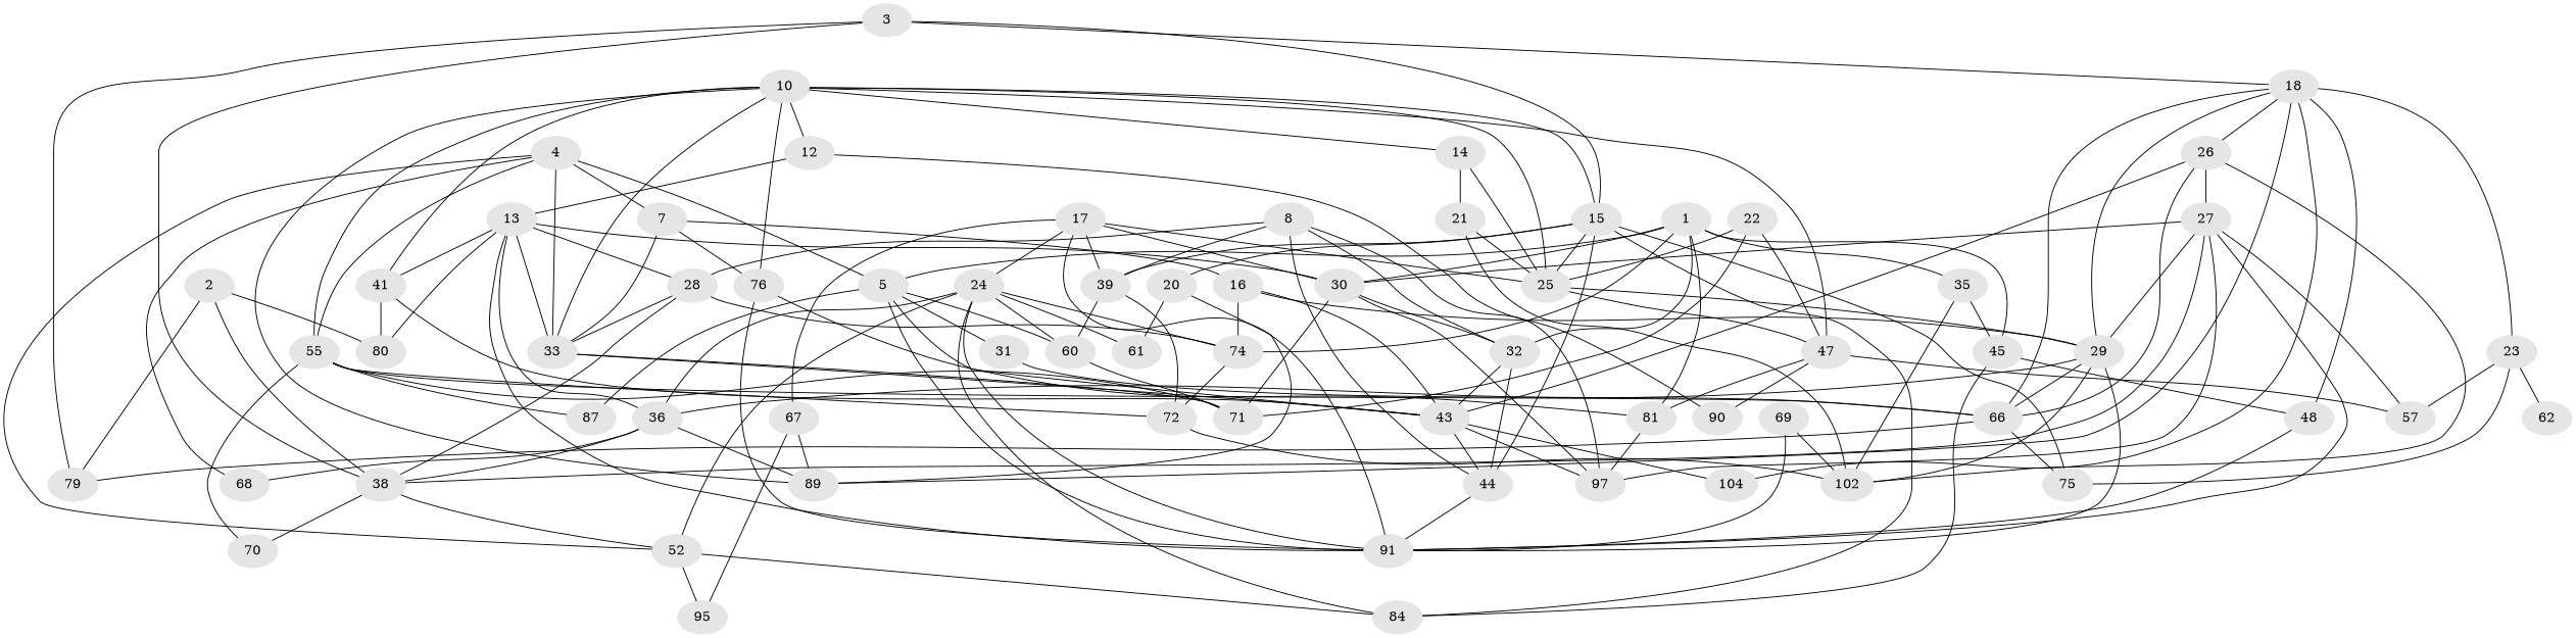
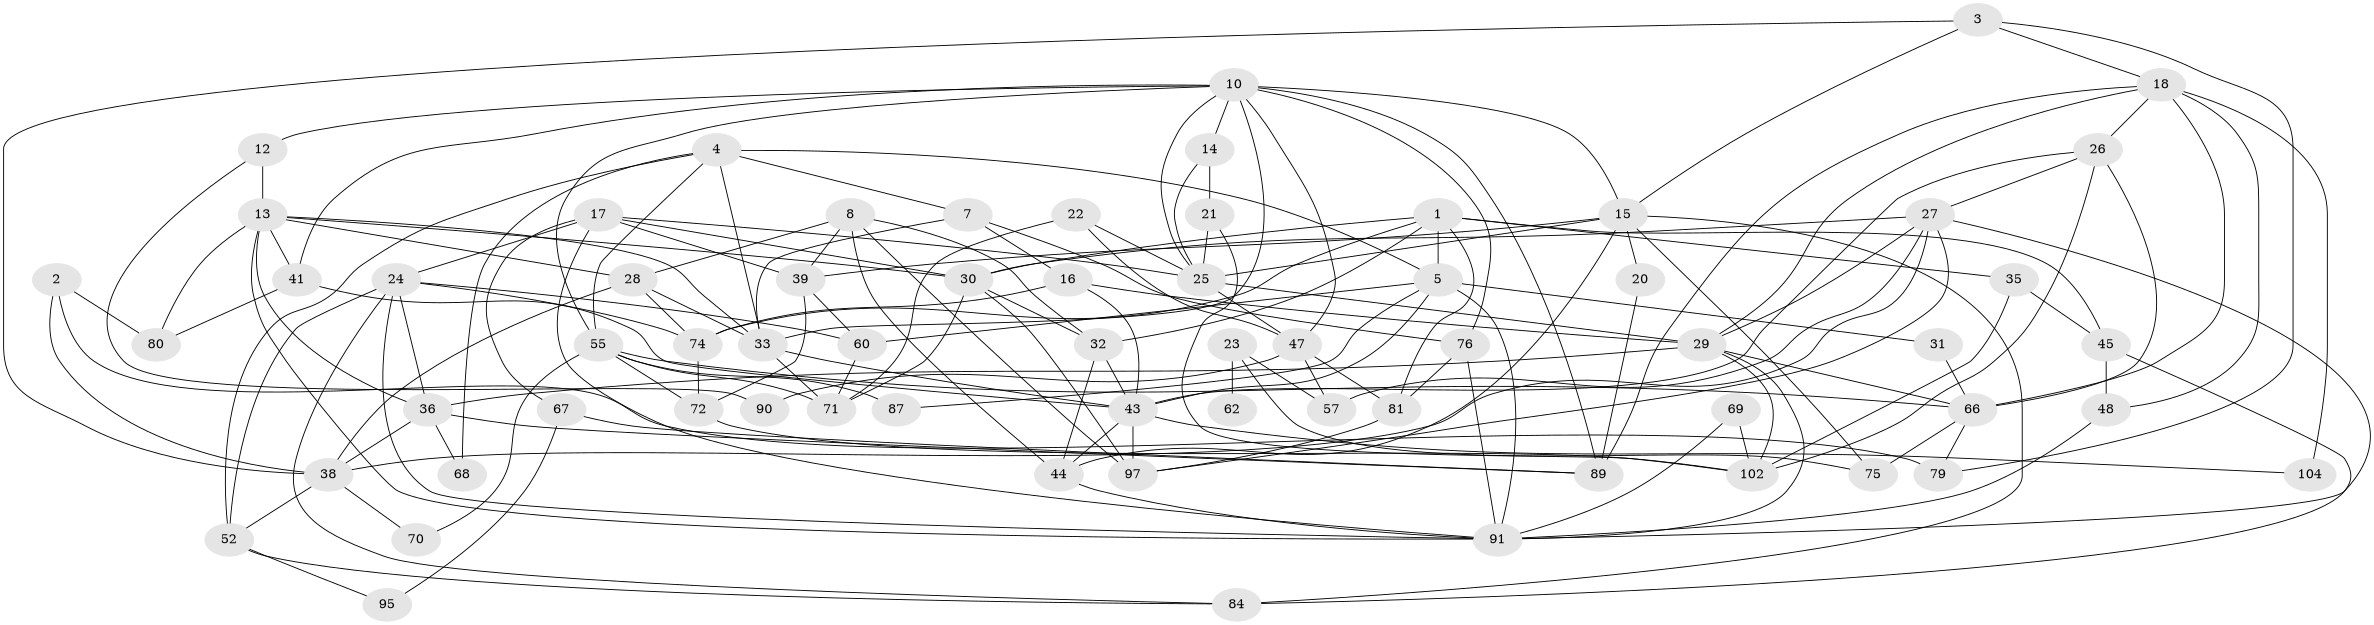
  graph {
    node [color=gray90 style=filled]
    1 [super="+6"]
    5 [super="+54"]
    30 [super="+51"]
    32 [super="+83"]
    n5 [label=74]
    35
    45 [super="+49"]
    81
    31
    43 [super="+64"]
    60 [super="+65"]
    87
    91 [super="+92"]
    97
    71
    44 [super="+77"]
    72
    102 [super="+106"]
    84
    48
    38 [super="+63"]
    52 [super="+73"]
    70
    2
    79
    80 [super="+100"]
    3 [super="+59"]
    15 [super="+99"]
    18 [super="+105"]
    39 [super="+94"]
    25 [super="+46"]
    20
    75
    104
    89
    29 [super="+50"]
    23
    26 [super="+58"]
    66 [super="+101"]
    4 [super="+86"]
    7 [super="+42"]
    33 [super="+93"]
    55 [super="+98"]
    68
    16 [super="+37"]
    76
    95
    8 [super="+19"]
    28 [super="+88"]
    10 [super="+11"]
    12
    14
    41 [super="+96"]
    47 [super="+74"]
    13 [super="+85"]
    90
    21
    57 [super="+78"]
    36
-   61
    17 [super="+56"]
    24 [super="+53"]
    67
    62 [super="+103"]
    27 [super="+82"]
    22
    69
    1 -- 5
    1 -- 30
    1 -- 32
    1 -- n5
    1 -- 35
    1 -- 45
    1 -- 81
    5 -- 31
    5 -- 43
    5 -- 60 [weight=2]
    5 -- 87
    5 -- 91
    30 -- 32
    30 -- 97
    30 -- 71
    32 -- 43
    32 -- 44 [weight=2]
    n5 -- 72
    35 -- 45
    35 -- 102
    45 -- 84
    45 -- 48
    81 -- 97
    31 -- 66
    43 -- 97
    43 -- 44
    43 -- 104
    60 -- 71
    44 -- 91
    72 -- 102
    48 -- 91
    38 -- 52
    38 -- 70
    52 -- 84
    52 -- 95
    2 -- 38
    2 -- 79
    2 -- 80
    3 -- 38
    3 -- 79
    3 -- 15
    3 -- 18
    15 -- 44
    15 -- 84
    15 -- 39
    15 -- 25
    15 -- 20
    15 -- 75
    18 -- 48
    18 -- 104 [weight=2]
    18 -- 89
    18 -- 29
-   18 -- 23
    18 -- 26
    18 -- 66
    39 -- 60
    39 -- 72
    25 -- 29
    25 -- 47
    20 -- 89
-   20 -- 61
    29 -- 91
    29 -- 102
    29 -- 66
    29 -- 36
    23 -- 75
    23 -- 57
    23 -- 62 [weight=2]
    26 -- 43
    26 -- 102
    26 -- 66
    26 -- 27
    66 -- 79
    66 -- 75
    4 -- 5 [weight=2]
    4 -- 52
    4 -- 7
    4 -- 33
    4 -- 55
    4 -- 68
    7 -- 33
    7 -- 16
    7 -- 76
    33 -- 43
    33 -- 71
    55 -- 87
    55 -- 71
    55 -- 72
    55 -- 70
    55 -- 66
    16 -- n5 [weight=2]
    16 -- 43
    16 -- 29
    76 -- 81
    76 -- 91
    8 -- 32
    8 -- 97
    8 -- 44
    8 -- 39
    8 -- 28
    28 -- n5
    28 -- 38
    28 -- 33 [weight=2]
    10 -- 15
    10 -- 25
    10 -- 89
    10 -- 33
    10 -- 55
    10 -- 76
    10 -- 12
    10 -- 14
    10 -- 41
    10 -- 47
    12 -- 13
    12 -- 90
    14 -- 25
    14 -- 21
    41 -- 43
    41 -- 80 [weight=2]
    47 -- 81
    47 -- 90
    47 -- 57
    13 -- 30
    13 -- 91
    13 -- 80
    13 -- 33
    13 -- 28
    13 -- 41
    13 -- 36
    21 -- 102
    21 -- 25
    36 -- 38
    36 -- 89
    36 -- 68
    17 -- 30
    17 -- 91
    17 -- 39
    17 -- 25
    17 -- 24
    17 -- 67
    24 -- n5
    24 -- 60
    24 -- 91
    24 -- 84
    24 -- 52
    24 -- 36
-   24 -- 61
    67 -- 89
    67 -- 95
    27 -- 30
    27 -- 91
    27 -- 97
    27 -- 38
    27 -- 29
    27 -- 57
    22 -- 71
    22 -- 25
    22 -- 47
    69 -- 91
    69 -- 102
  }
